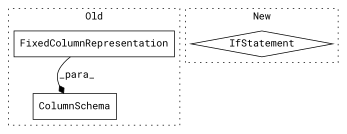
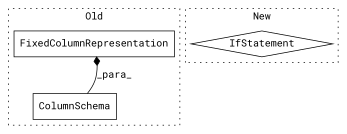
  digraph {
    fontname="Roboto Mono"
    node [a=32 shape=box fontname="Roboto Mono"]
    n1 [l=27 label=FixedColumnRepresentation s=1173]
    n2 [l="13,1" label=ColumnSchema s="1095,1200"]
    n3 [a=25 l="4,2" label=IfStatement s="3264,3290" shape=diamond]
    subgraph cluster_1 {
      label=Old
      style=dotted
      n1
      n2
    }
    subgraph cluster_2 {
      label=New
      style=dotted
      n3
    }
-   n1 -> n2 [label=_para_ arrowhead=diamond fontname="Roboto Mono"]
+   n2 -> n1 [label=_para_ arrowhead=diamond fontname="Roboto Mono"]
  }
